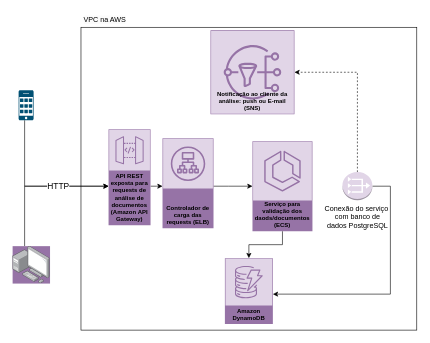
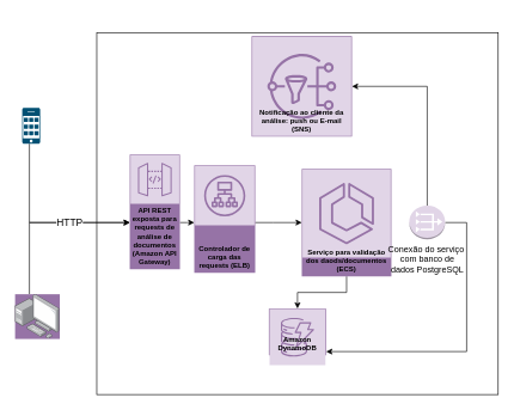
  <mxCell id="0" />
  <mxCell id="1" parent="0" />
  <mxCell id="2" style="edgeStyle=orthogonalEdgeStyle;rounded=0;orthogonalLoop=1;jettySize=auto;html=1;" edge="1" parent="1" source="3" target="6"><mxGeometry relative="1" as="geometry"><Array as="points"><mxPoint x="40" y="310" /></Array></mxGeometry></mxCell>
  <mxCell id="3" value="" style="sketch=0;points=[[0.015,0.015,0],[0.985,0.015,0],[0.985,0.985,0],[0.015,0.985,0],[0.25,0,0],[0.5,0,0],[0.75,0,0],[1,0.25,0],[1,0.5,0],[1,0.75,0],[0.75,1,0],[0.5,1,0],[0.25,1,0],[0,0.75,0],[0,0.5,0],[0,0.25,0]];verticalLabelPosition=bottom;html=1;verticalAlign=top;aspect=fixed;align=center;pointerEvents=1;shape=mxgraph.cisco19.cell_phone;fillColor=#005073;strokeColor=none;" vertex="1" parent="1"><mxGeometry x="30" y="150" width="25" height="50" as="geometry" /></mxCell>
  <mxCell id="4" value="" style="rounded=0;whiteSpace=wrap;html=1;fillColor=none;" vertex="1" parent="1"><mxGeometry x="134" y="45" width="560" height="505" as="geometry" /></mxCell>
  <mxCell id="5" style="edgeStyle=orthogonalEdgeStyle;rounded=0;orthogonalLoop=1;jettySize=auto;html=1;" edge="1" parent="1" source="6" target="9"><mxGeometry relative="1" as="geometry"><Array as="points"><mxPoint x="260" y="310" /><mxPoint x="260" y="310" /></Array></mxGeometry></mxCell>
  <mxCell id="6" value="API REST exposta para requests de análise de documentos (Amazon API Gateway)" style="sketch=0;outlineConnect=0;strokeColor=#9673a6;fillColor=#e1d5e7;dashed=0;verticalLabelPosition=middle;verticalAlign=bottom;align=center;html=1;whiteSpace=wrap;fontSize=10;fontStyle=1;spacing=3;shape=mxgraph.aws4.productIcon;prIcon=mxgraph.aws4.api_gateway;" vertex="1" parent="1"><mxGeometry x="180" y="215" width="70" height="160" as="geometry" /></mxCell>
- <mxCell id="7" value="&lt;span style=&quot;color: rgb(0, 0, 0); font-family: Helvetica; font-size: 12px; font-style: normal; font-variant-ligatures: normal; font-variant-caps: normal; font-weight: 400; letter-spacing: normal; orphans: 2; text-align: center; text-indent: 0px; text-transform: none; widows: 2; word-spacing: 0px; -webkit-text-stroke-width: 0px; white-space: normal; background-color: rgb(251, 251, 251); text-decoration-thickness: initial; text-decoration-style: initial; text-decoration-color: initial; display: inline !important; float: none;&quot;&gt;VPC na AWS&lt;/span&gt;" style="text;html=1;align=center;verticalAlign=middle;whiteSpace=wrap;rounded=0;" vertex="1" parent="1"><mxGeometry x="134" y="20" width="80" height="25" as="geometry" /></mxCell>
  <mxCell id="8" style="edgeStyle=orthogonalEdgeStyle;rounded=0;orthogonalLoop=1;jettySize=auto;html=1;" edge="1" parent="1" source="9" target="12"><mxGeometry relative="1" as="geometry"><Array as="points"><mxPoint x="380" y="310" /><mxPoint x="380" y="310" /></Array></mxGeometry></mxCell>
  <mxCell id="9" value="&lt;font color=&quot;#000000&quot;&gt;Controlador de carga das requests (ELB)&lt;/font&gt;" style="sketch=0;outlineConnect=0;strokeColor=#9673a6;fillColor=#e1d5e7;dashed=0;verticalLabelPosition=middle;verticalAlign=bottom;align=center;html=1;whiteSpace=wrap;fontSize=10;fontStyle=1;spacing=3;shape=mxgraph.aws4.productIcon;prIcon=mxgraph.aws4.application_load_balancer;" vertex="1" parent="1"><mxGeometry x="270" y="230" width="85" height="150" as="geometry" /></mxCell>
  <mxCell id="10" style="edgeStyle=orthogonalEdgeStyle;rounded=0;orthogonalLoop=1;jettySize=auto;html=1;" edge="1" parent="1" source="12" target="15"><mxGeometry relative="1" as="geometry" /></mxCell>
- <mxCell id="11" style="edgeStyle=orthogonalEdgeStyle;rounded=0;orthogonalLoop=1;jettySize=auto;html=1;exitX=0.5;exitY=0;exitDx=0;exitDy=0;exitPerimeter=0;dashed=1;" edge="1" parent="1" source="14" target="16"><mxGeometry relative="1" as="geometry"><Array as="points"><mxPoint x="595" y="120" /></Array></mxGeometry></mxCell>
- <mxCell id="12" value="Serviço para validação dos daods/documentos (ECS)" style="sketch=0;outlineConnect=0;strokeColor=#9673a6;fillColor=#e1d5e7;dashed=0;verticalLabelPosition=middle;verticalAlign=bottom;align=center;html=1;whiteSpace=wrap;fontSize=10;fontStyle=1;spacing=3;shape=mxgraph.aws4.productIcon;prIcon=mxgraph.aws4.ecs;" vertex="1" parent="1"><mxGeometry x="420" y="235" width="100" height="150" as="geometry" /></mxCell>
+ <mxCell id="11" style="edgeStyle=orthogonalEdgeStyle;rounded=0;orthogonalLoop=1;jettySize=auto;html=1;exitX=0.5;exitY=0;exitDx=0;exitDy=0;exitPerimeter=0;" edge="1" parent="1" source="14" target="16"><mxGeometry relative="1" as="geometry"><Array as="points"><mxPoint x="595" y="120" /></Array></mxGeometry></mxCell>
+ <mxCell id="12" value="Serviço para validação dos daods/documentos (ECS)" style="sketch=0;outlineConnect=0;strokeColor=#9673a6;fillColor=#e1d5e7;dashed=0;verticalLabelPosition=middle;verticalAlign=bottom;align=center;html=1;whiteSpace=wrap;fontSize=10;fontStyle=1;spacing=3;shape=mxgraph.aws4.productIcon;prIcon=mxgraph.aws4.ecs;" vertex="1" parent="1"><mxGeometry x="420" y="235" width="125" height="150" as="geometry" /></mxCell>
  <mxCell id="13" style="edgeStyle=orthogonalEdgeStyle;rounded=0;orthogonalLoop=1;jettySize=auto;html=1;exitX=1;exitY=0.5;exitDx=0;exitDy=0;exitPerimeter=0;" edge="1" parent="1" source="14" target="15"><mxGeometry relative="1" as="geometry"><Array as="points"><mxPoint x="650" y="310" /><mxPoint x="650" y="490" /></Array></mxGeometry></mxCell>
  <mxCell id="14" value="&lt;div style=&quot;&quot;&gt;&lt;span style=&quot;background-color: initial;&quot;&gt;Conexão do serviço&amp;nbsp;&lt;/span&gt;&lt;/div&gt;&lt;div style=&quot;&quot;&gt;&amp;nbsp;com banco de&amp;nbsp;&lt;/div&gt;&lt;div style=&quot;&quot;&gt;dados PostgreSQL&lt;/div&gt;" style="outlineConnect=0;dashed=0;verticalLabelPosition=bottom;verticalAlign=top;align=center;html=1;shape=mxgraph.aws3.vpc_nat_gateway;fillColor=#e1d5e7;strokeColor=#9673a6;fillStyle=solid;" vertex="1" parent="1"><mxGeometry x="570" y="286.5" width="50" height="47" as="geometry" /></mxCell>
- <mxCell id="15" value="Amazon DynamoDB" style="sketch=0;outlineConnect=0;strokeColor=#9673a6;fillColor=#e1d5e7;dashed=0;verticalLabelPosition=middle;verticalAlign=bottom;align=center;html=1;whiteSpace=wrap;fontSize=10;fontStyle=1;spacing=3;shape=mxgraph.aws4.productIcon;prIcon=mxgraph.aws4.dynamodb;" vertex="1" parent="1"><mxGeometry x="374" y="430" width="80" height="110" as="geometry" /></mxCell>
+ <mxCell id="15" value="Amazon DynamoDB" style="sketch=0;outlineConnect=0;strokeColor=#9673a6;fillColor=#e1d5e7;dashed=0;verticalLabelPosition=middle;verticalAlign=bottom;align=center;html=1;whiteSpace=wrap;fontSize=10;fontStyle=1;spacing=3;shape=mxgraph.aws4.productIcon;prIcon=mxgraph.aws4.dynamodb;" vertex="1" parent="1"><mxGeometry x="374" y="430" width="80" height="65" as="geometry" /></mxCell>
  <mxCell id="16" value="Notificação ao cliente da análise: push ou E-mail (SNS)" style="sketch=0;outlineConnect=0;strokeColor=#9673a6;fillColor=#e1d5e7;dashed=0;verticalLabelPosition=middle;verticalAlign=bottom;align=center;html=1;whiteSpace=wrap;fontSize=10;fontStyle=1;spacing=3;shape=mxgraph.aws4.productIcon;prIcon=mxgraph.aws4.sns;" vertex="1" parent="1"><mxGeometry x="350" y="50" width="140" height="140" as="geometry" /></mxCell>
  <mxCell id="17" style="edgeStyle=orthogonalEdgeStyle;rounded=0;orthogonalLoop=1;jettySize=auto;html=1;" edge="1" parent="1" source="19" target="6"><mxGeometry relative="1" as="geometry"><Array as="points"><mxPoint x="40" y="310" /></Array></mxGeometry></mxCell>
  <mxCell id="18" value="&lt;font style=&quot;font-size: 14px;&quot;&gt;HTTP&lt;/font&gt;" style="edgeLabel;html=1;align=center;verticalAlign=middle;resizable=0;points=[];" vertex="1" connectable="0" parent="17"><mxGeometry x="0.295" y="1" relative="1" as="geometry"><mxPoint as="offset" /></mxGeometry></mxCell>
  <mxCell id="19" value="" style="image;points=[];aspect=fixed;html=1;align=center;shadow=0;dashed=0;image=img/lib/allied_telesis/computer_and_terminals/Personal_Computer_with_Server.svg;imageBackground=#9673A6;imageBorder=none;" vertex="1" parent="1"><mxGeometry x="20" y="410" width="62.4" height="62.4" as="geometry" /></mxCell>
